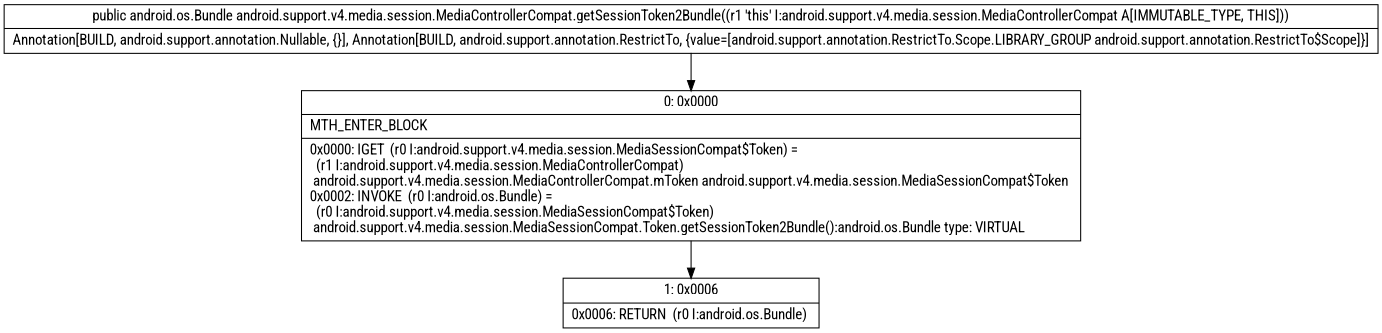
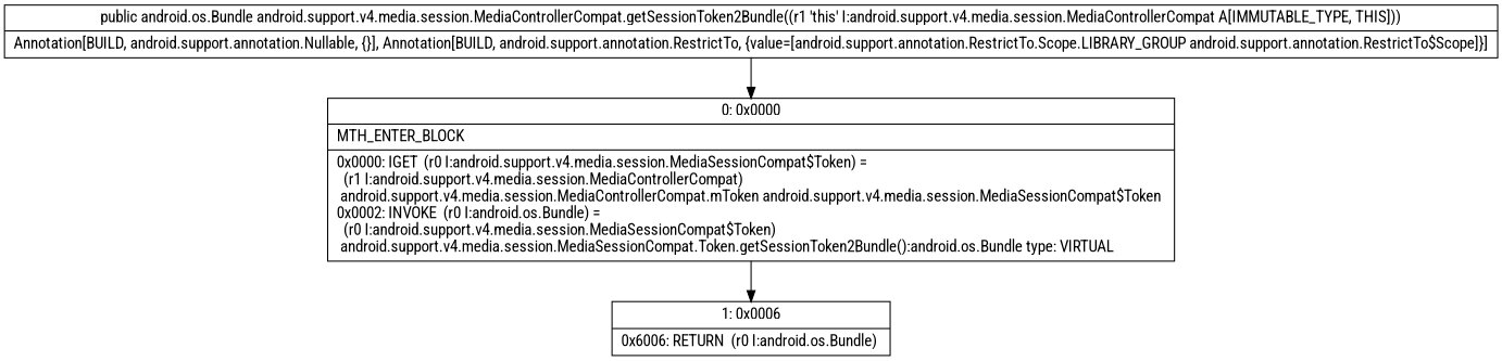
  digraph {
    fontname="Roboto Condensed"
    node [shape=record fontname="Roboto Condensed"]
    edge [fontname="Roboto Condensed"]
    n1 [label="{0\:\ 0x0000|MTH_ENTER_BLOCK\l|0x0000: IGET  (r0 I:android.support.v4.media.session.MediaSessionCompat$Token) = \l  (r1 I:android.support.v4.media.session.MediaControllerCompat)\l android.support.v4.media.session.MediaControllerCompat.mToken android.support.v4.media.session.MediaSessionCompat$Token \l0x0002: INVOKE  (r0 I:android.os.Bundle) = \l  (r0 I:android.support.v4.media.session.MediaSessionCompat$Token)\l android.support.v4.media.session.MediaSessionCompat.Token.getSessionToken2Bundle():android.os.Bundle type: VIRTUAL \l}"]
-   n2 [label="{1\:\ 0x0006|0x0006: RETURN  (r0 I:android.os.Bundle) \l}"]
+   n2 [label="{1\:\ 0x0006|0x6006: RETURN  (r0 I:android.os.Bundle) \l}"]
    n3 [label="{public android.os.Bundle android.support.v4.media.session.MediaControllerCompat.getSessionToken2Bundle((r1 'this' I:android.support.v4.media.session.MediaControllerCompat A[IMMUTABLE_TYPE, THIS]))  | Annotation[BUILD, android.support.annotation.Nullable, \{\}], Annotation[BUILD, android.support.annotation.RestrictTo, \{value=[android.support.annotation.RestrictTo.Scope.LIBRARY_GROUP android.support.annotation.RestrictTo$Scope]\}]\l}"]
    n1 -> n2
    n3 -> n1
  }
